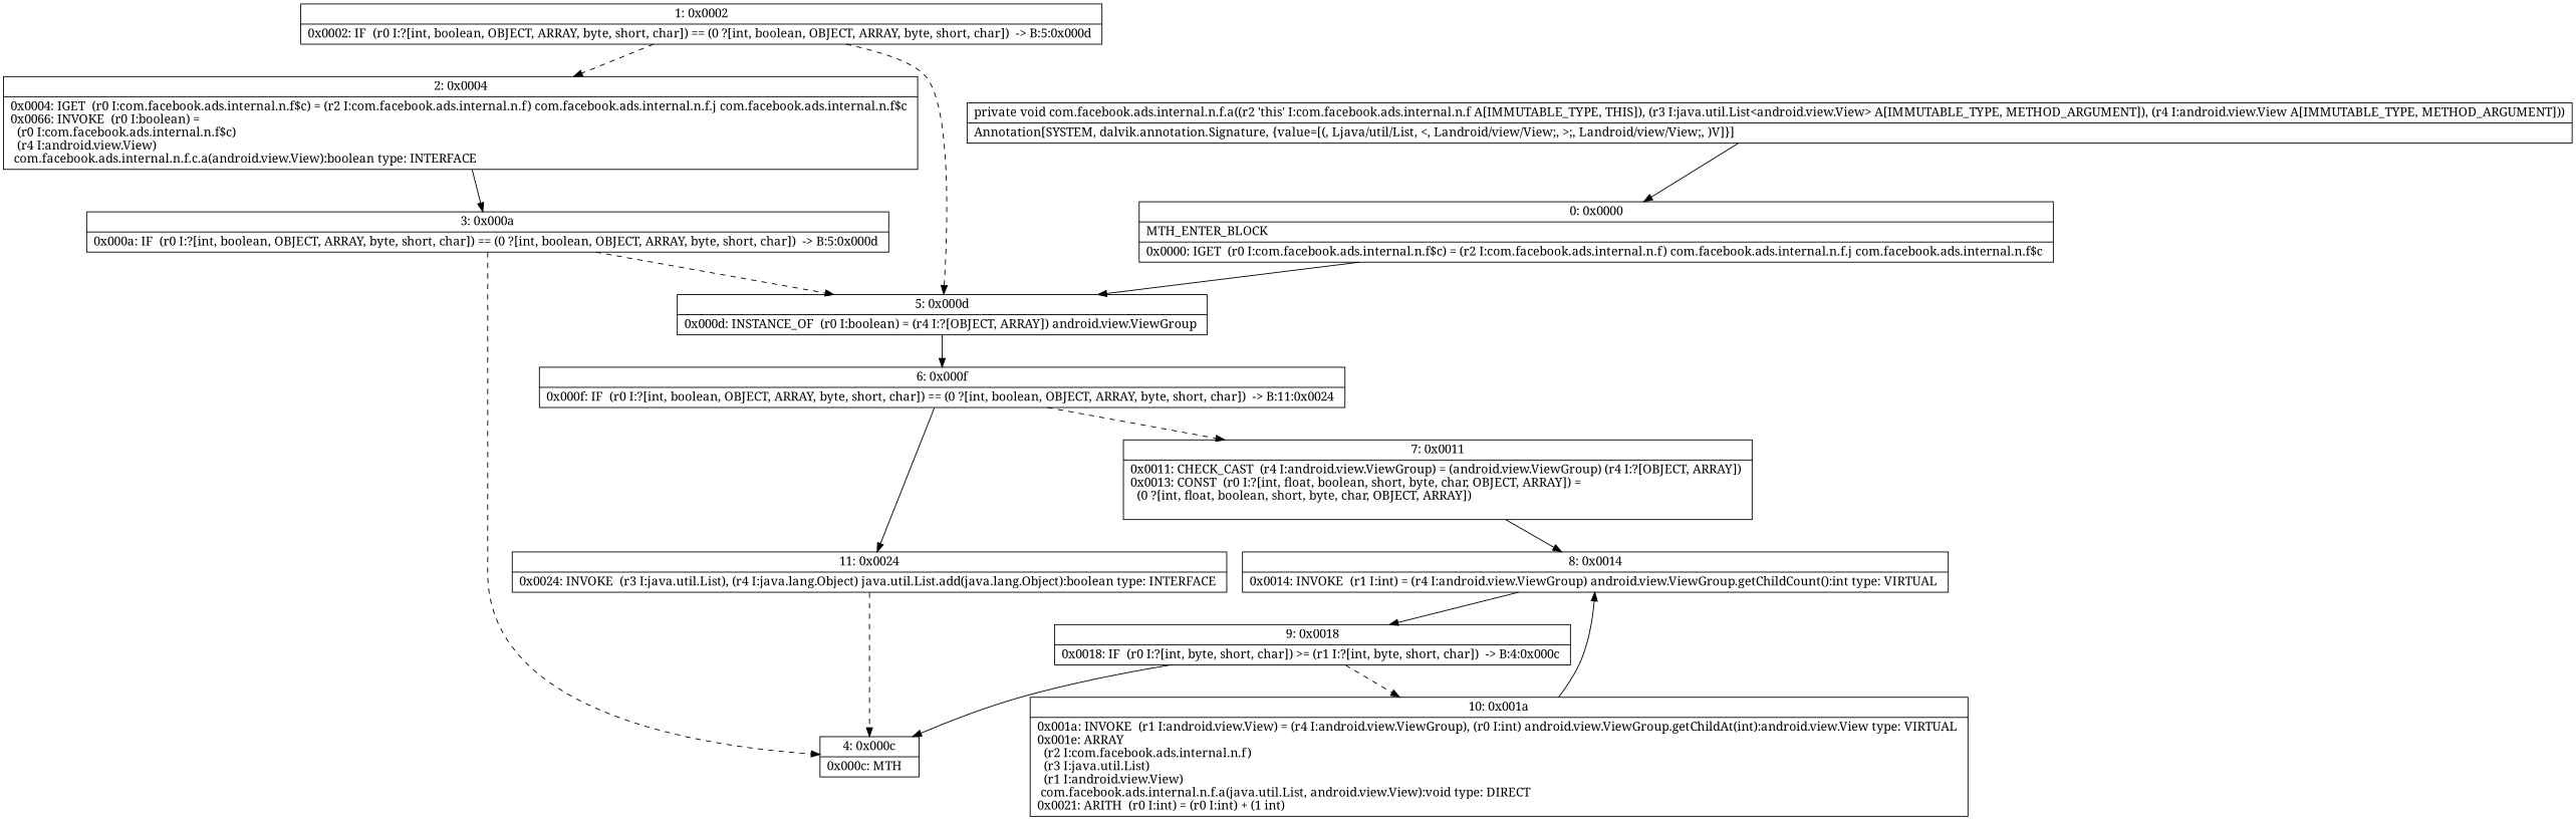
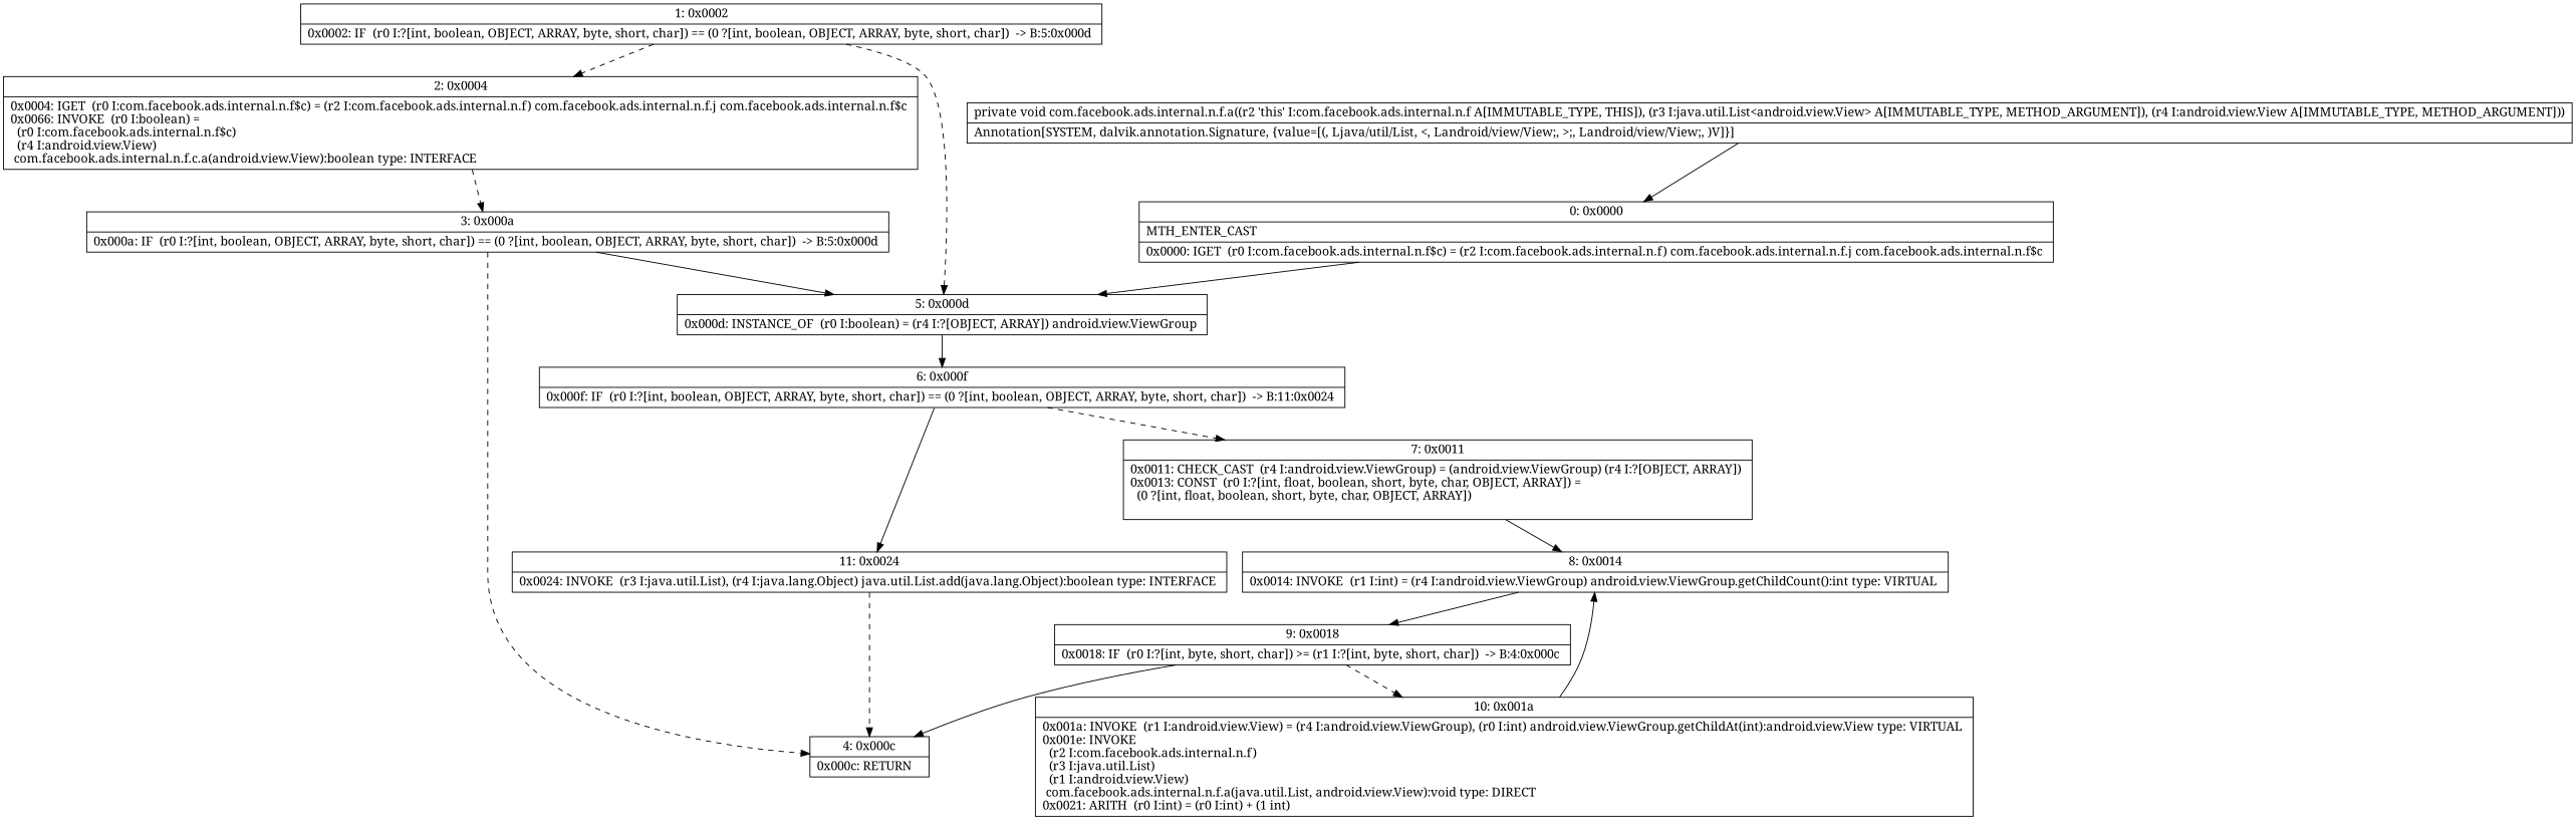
  digraph {
    fontname="Noto Serif"
    node [fontname="Noto Serif" shape=record]
    edge [fontname="Noto Serif"]
-   n1 [label="{0\:\ 0x0000|MTH_ENTER_BLOCK\l|0x0000: IGET  (r0 I:com.facebook.ads.internal.n.f$c) = (r2 I:com.facebook.ads.internal.n.f) com.facebook.ads.internal.n.f.j com.facebook.ads.internal.n.f$c \l}"]
+   n1 [label="{0\:\ 0x0000|MTH_ENTER_CAST\l|0x0000: IGET  (r0 I:com.facebook.ads.internal.n.f$c) = (r2 I:com.facebook.ads.internal.n.f) com.facebook.ads.internal.n.f.j com.facebook.ads.internal.n.f$c \l}"]
    n2 [label="{5\:\ 0x000d|0x000d: INSTANCE_OF  (r0 I:boolean) = (r4 I:?[OBJECT, ARRAY]) android.view.ViewGroup \l}"]
    n3 [label="{1\:\ 0x0002|0x0002: IF  (r0 I:?[int, boolean, OBJECT, ARRAY, byte, short, char]) == (0 ?[int, boolean, OBJECT, ARRAY, byte, short, char])  \-\> B:5:0x000d \l}"]
    n4 [label="{2\:\ 0x0004|0x0004: IGET  (r0 I:com.facebook.ads.internal.n.f$c) = (r2 I:com.facebook.ads.internal.n.f) com.facebook.ads.internal.n.f.j com.facebook.ads.internal.n.f$c \l0x0066: INVOKE  (r0 I:boolean) = \l  (r0 I:com.facebook.ads.internal.n.f$c)\l  (r4 I:android.view.View)\l com.facebook.ads.internal.n.f.c.a(android.view.View):boolean type: INTERFACE \l}"]
    n5 [label="{3\:\ 0x000a|0x000a: IF  (r0 I:?[int, boolean, OBJECT, ARRAY, byte, short, char]) == (0 ?[int, boolean, OBJECT, ARRAY, byte, short, char])  \-\> B:5:0x000d \l}"]
    n6 [label="{6\:\ 0x000f|0x000f: IF  (r0 I:?[int, boolean, OBJECT, ARRAY, byte, short, char]) == (0 ?[int, boolean, OBJECT, ARRAY, byte, short, char])  \-\> B:11:0x0024 \l}"]
-   n7 [label="{4\:\ 0x000c|0x000c: MTH   \l}"]
+   n7 [label="{4\:\ 0x000c|0x000c: RETURN   \l}"]
    n8 [label="{7\:\ 0x0011|0x0011: CHECK_CAST  (r4 I:android.view.ViewGroup) = (android.view.ViewGroup) (r4 I:?[OBJECT, ARRAY]) \l0x0013: CONST  (r0 I:?[int, float, boolean, short, byte, char, OBJECT, ARRAY]) = \l  (0 ?[int, float, boolean, short, byte, char, OBJECT, ARRAY])\l \l}"]
    n9 [label="{11\:\ 0x0024|0x0024: INVOKE  (r3 I:java.util.List), (r4 I:java.lang.Object) java.util.List.add(java.lang.Object):boolean type: INTERFACE \l}"]
    n10 [label="{8\:\ 0x0014|0x0014: INVOKE  (r1 I:int) = (r4 I:android.view.ViewGroup) android.view.ViewGroup.getChildCount():int type: VIRTUAL \l}"]
    n11 [label="{9\:\ 0x0018|0x0018: IF  (r0 I:?[int, byte, short, char]) \>= (r1 I:?[int, byte, short, char])  \-\> B:4:0x000c \l}"]
-   n12 [label="{10\:\ 0x001a|0x001a: INVOKE  (r1 I:android.view.View) = (r4 I:android.view.ViewGroup), (r0 I:int) android.view.ViewGroup.getChildAt(int):android.view.View type: VIRTUAL \l0x001e: ARRAY  \l  (r2 I:com.facebook.ads.internal.n.f)\l  (r3 I:java.util.List)\l  (r1 I:android.view.View)\l com.facebook.ads.internal.n.f.a(java.util.List, android.view.View):void type: DIRECT \l0x0021: ARITH  (r0 I:int) = (r0 I:int) + (1 int) \l}"]
+   n12 [label="{10\:\ 0x001a|0x001a: INVOKE  (r1 I:android.view.View) = (r4 I:android.view.ViewGroup), (r0 I:int) android.view.ViewGroup.getChildAt(int):android.view.View type: VIRTUAL \l0x001e: INVOKE  \l  (r2 I:com.facebook.ads.internal.n.f)\l  (r3 I:java.util.List)\l  (r1 I:android.view.View)\l com.facebook.ads.internal.n.f.a(java.util.List, android.view.View):void type: DIRECT \l0x0021: ARITH  (r0 I:int) = (r0 I:int) + (1 int) \l}"]
    n13 [label="{private void com.facebook.ads.internal.n.f.a((r2 'this' I:com.facebook.ads.internal.n.f A[IMMUTABLE_TYPE, THIS]), (r3 I:java.util.List\<android.view.View\> A[IMMUTABLE_TYPE, METHOD_ARGUMENT]), (r4 I:android.view.View A[IMMUTABLE_TYPE, METHOD_ARGUMENT]))  | Annotation[SYSTEM, dalvik.annotation.Signature, \{value=[(, Ljava\/util\/List, \<, Landroid\/view\/View;, \>;, Landroid\/view\/View;, )V]\}]\l}"]
    n1 -> n2
    n2 -> n6
    n3 -> n2 [style=dashed]
    n3 -> n4 [style=dashed]
-   n4 -> n5
-   n5 -> n2 [style=dashed]
+   n4 -> n5 [style=dashed]
+   n5 -> n2
    n5 -> n7 [style=dashed]
    n6 -> n8 [style=dashed]
    n6 -> n9
    n8 -> n10
    n9 -> n7 [style=dashed]
    n10 -> n11
    n11 -> n7
    n11 -> n12 [style=dashed]
    n12 -> n10
    n13 -> n1
  }
